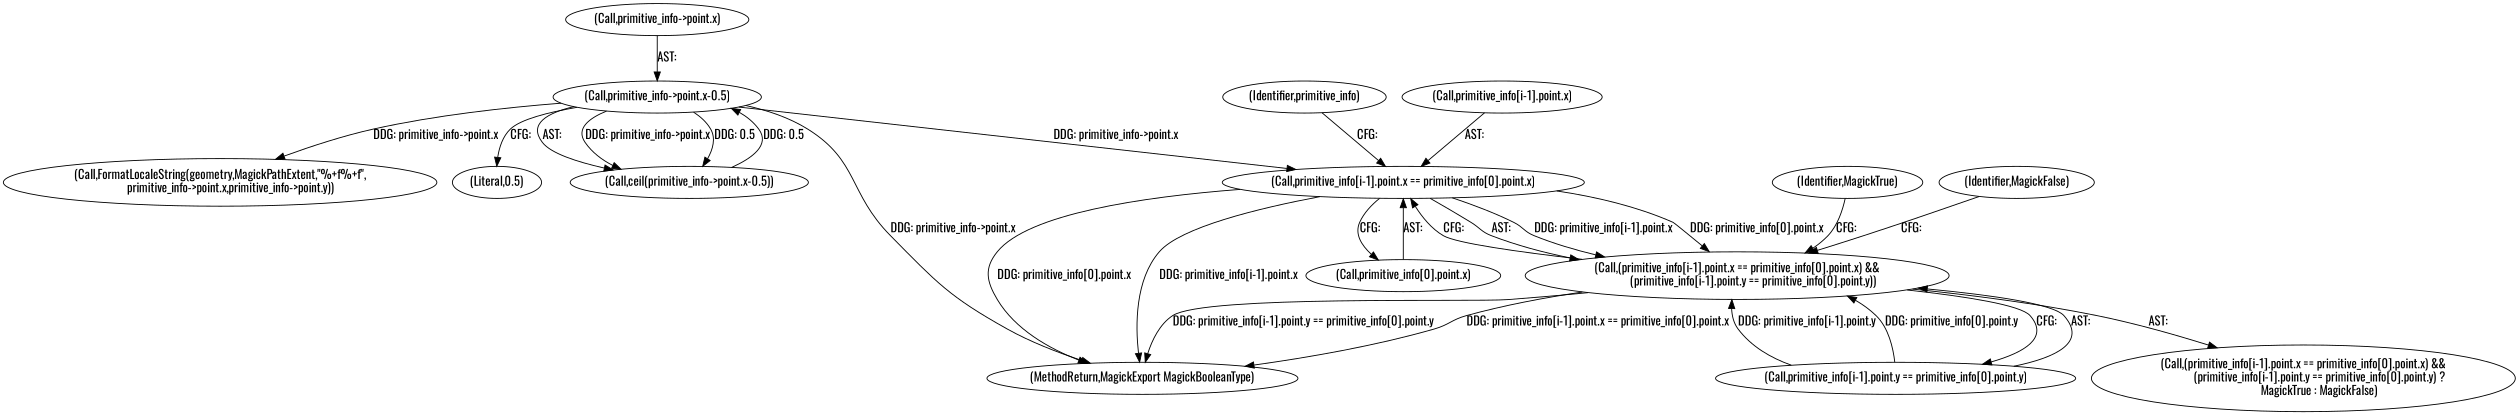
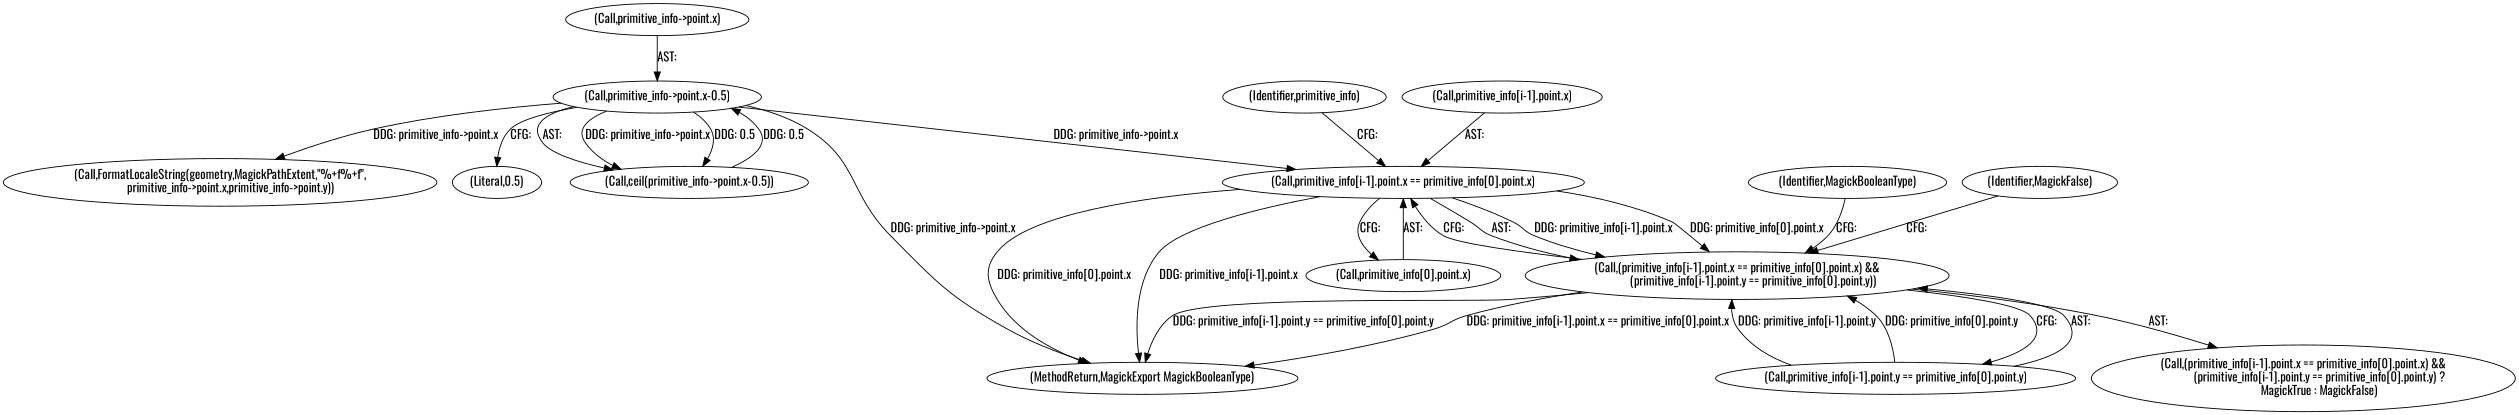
  digraph {
    fontname=Oswald
    node [fontname=Oswald]
    edge [fontname=Oswald]
    n1 [label="(Call,primitive_info[i-1].point.x == primitive_info[0].point.x)"]
    n2 [label="(Call,(primitive_info[i-1].point.x == primitive_info[0].point.x) &&\n            (primitive_info[i-1].point.y == primitive_info[0].point.y))"]
    n3 [label="(MethodReturn,MagickExport MagickBooleanType)"]
    n4 [label="(Call,primitive_info[0].point.x)"]
    n5 [label="(Call,(primitive_info[i-1].point.x == primitive_info[0].point.x) &&\n            (primitive_info[i-1].point.y == primitive_info[0].point.y) ?\n            MagickTrue : MagickFalse)"]
    n6 [label="(Call,primitive_info[i-1].point.y == primitive_info[0].point.y)"]
    n7 [label="(Call,primitive_info->point.x-0.5)"]
    n8 [label="(Call,FormatLocaleString(geometry,MagickPathExtent,\"%+f%+f\",\n        primitive_info->point.x,primitive_info->point.y))"]
    n9 [label="(Literal,0.5)"]
    n10 [label="(Call,ceil(primitive_info->point.x-0.5))"]
-   n11 [label="(Identifier,MagickTrue)"]
+   n11 [label="(Identifier,MagickBooleanType)"]
    n12 [label="(Identifier,primitive_info)"]
    n13 [label="(Call,primitive_info->point.x)"]
    n14 [label="(Call,primitive_info[i-1].point.x)"]
    n15 [label="(Identifier,MagickFalse)"]
    n1 -> n2 [label="AST: "]
    n1 -> n2 [label="DDG: primitive_info[i-1].point.x"]
    n1 -> n2 [label="DDG: primitive_info[0].point.x"]
    n1 -> n3 [label="DDG: primitive_info[0].point.x"]
    n1 -> n3 [label="DDG: primitive_info[i-1].point.x"]
    n1 -> n4 [label="CFG: "]
    n2 -> n1 [label="CFG: "]
    n2 -> n3 [label="DDG: primitive_info[i-1].point.y == primitive_info[0].point.y"]
    n2 -> n3 [label="DDG: primitive_info[i-1].point.x == primitive_info[0].point.x"]
    n2 -> n5 [label="AST: "]
    n2 -> n6 [label="CFG: "]
    n4 -> n1 [label="AST: "]
    n6 -> n2 [label="AST: "]
    n6 -> n2 [label="DDG: primitive_info[i-1].point.y"]
    n6 -> n2 [label="DDG: primitive_info[0].point.y"]
    n7 -> n1 [label="DDG: primitive_info->point.x"]
    n7 -> n3 [label="DDG: primitive_info->point.x"]
    n7 -> n8 [label="DDG: primitive_info->point.x"]
    n7 -> n9 [label="CFG: "]
    n7 -> n10 [label="AST: "]
    n7 -> n10 [label="DDG: primitive_info->point.x"]
    n7 -> n10 [label="DDG: 0.5"]
    n10 -> n7 [label="DDG: 0.5"]
    n11 -> n2 [label="CFG: "]
    n12 -> n1 [label="CFG: "]
    n13 -> n7 [label="AST: "]
    n14 -> n1 [label="AST: "]
    n15 -> n2 [label="CFG: "]
  }
